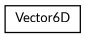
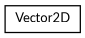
  digraph {
    rankdir=TB
    fontname=Lato
-   n1 [color=black fillcolor=white fontname=Lato fontsize=10 height=0.2 label=Vector6D shape=record style=filled width=0.4]
+   n1 [color=black fillcolor=white fontname=Lato fontsize=10 height=0.2 label=Vector2D shape=record style=filled width=0.4]
  }
